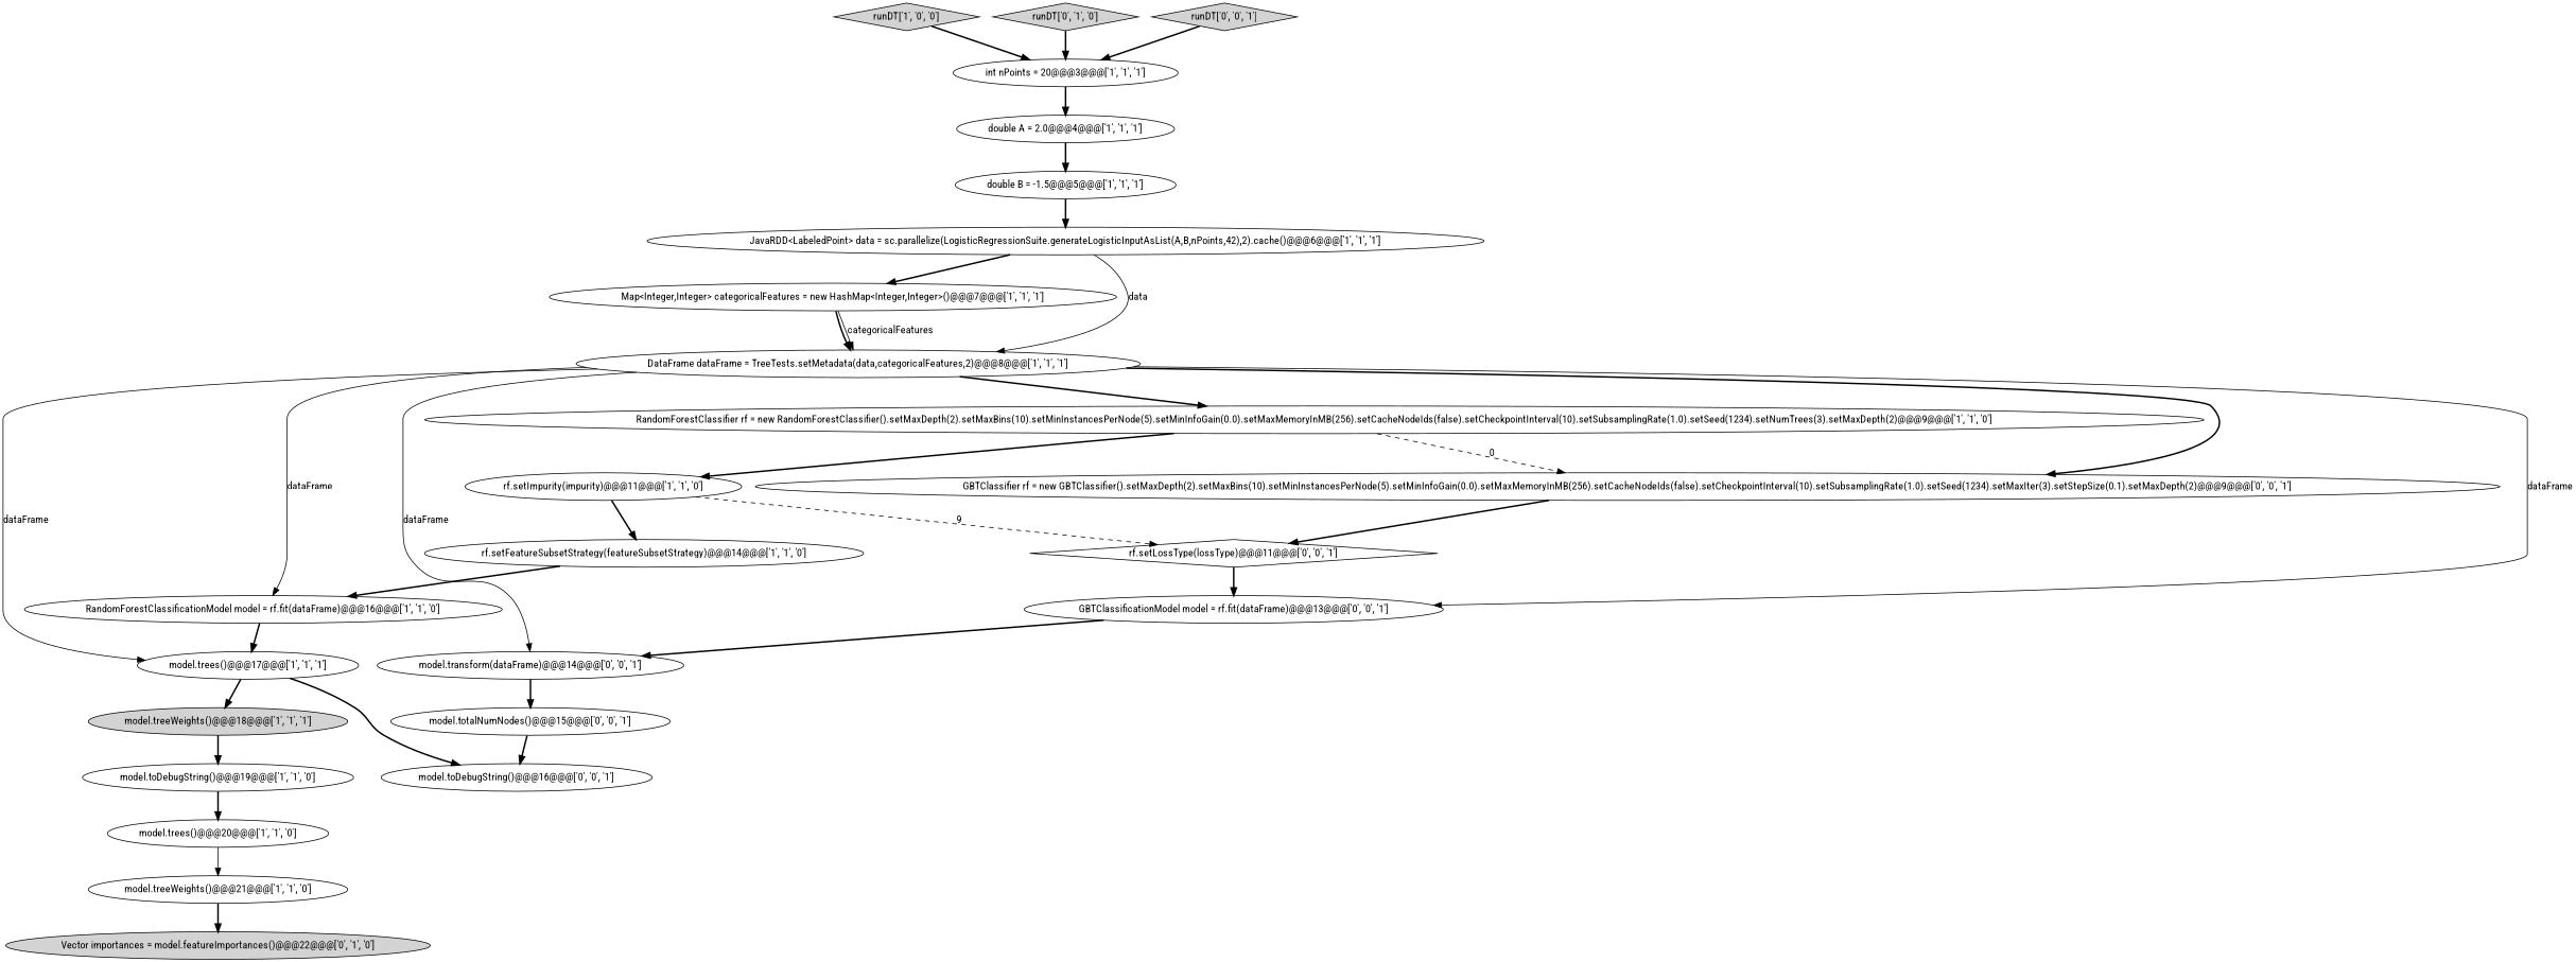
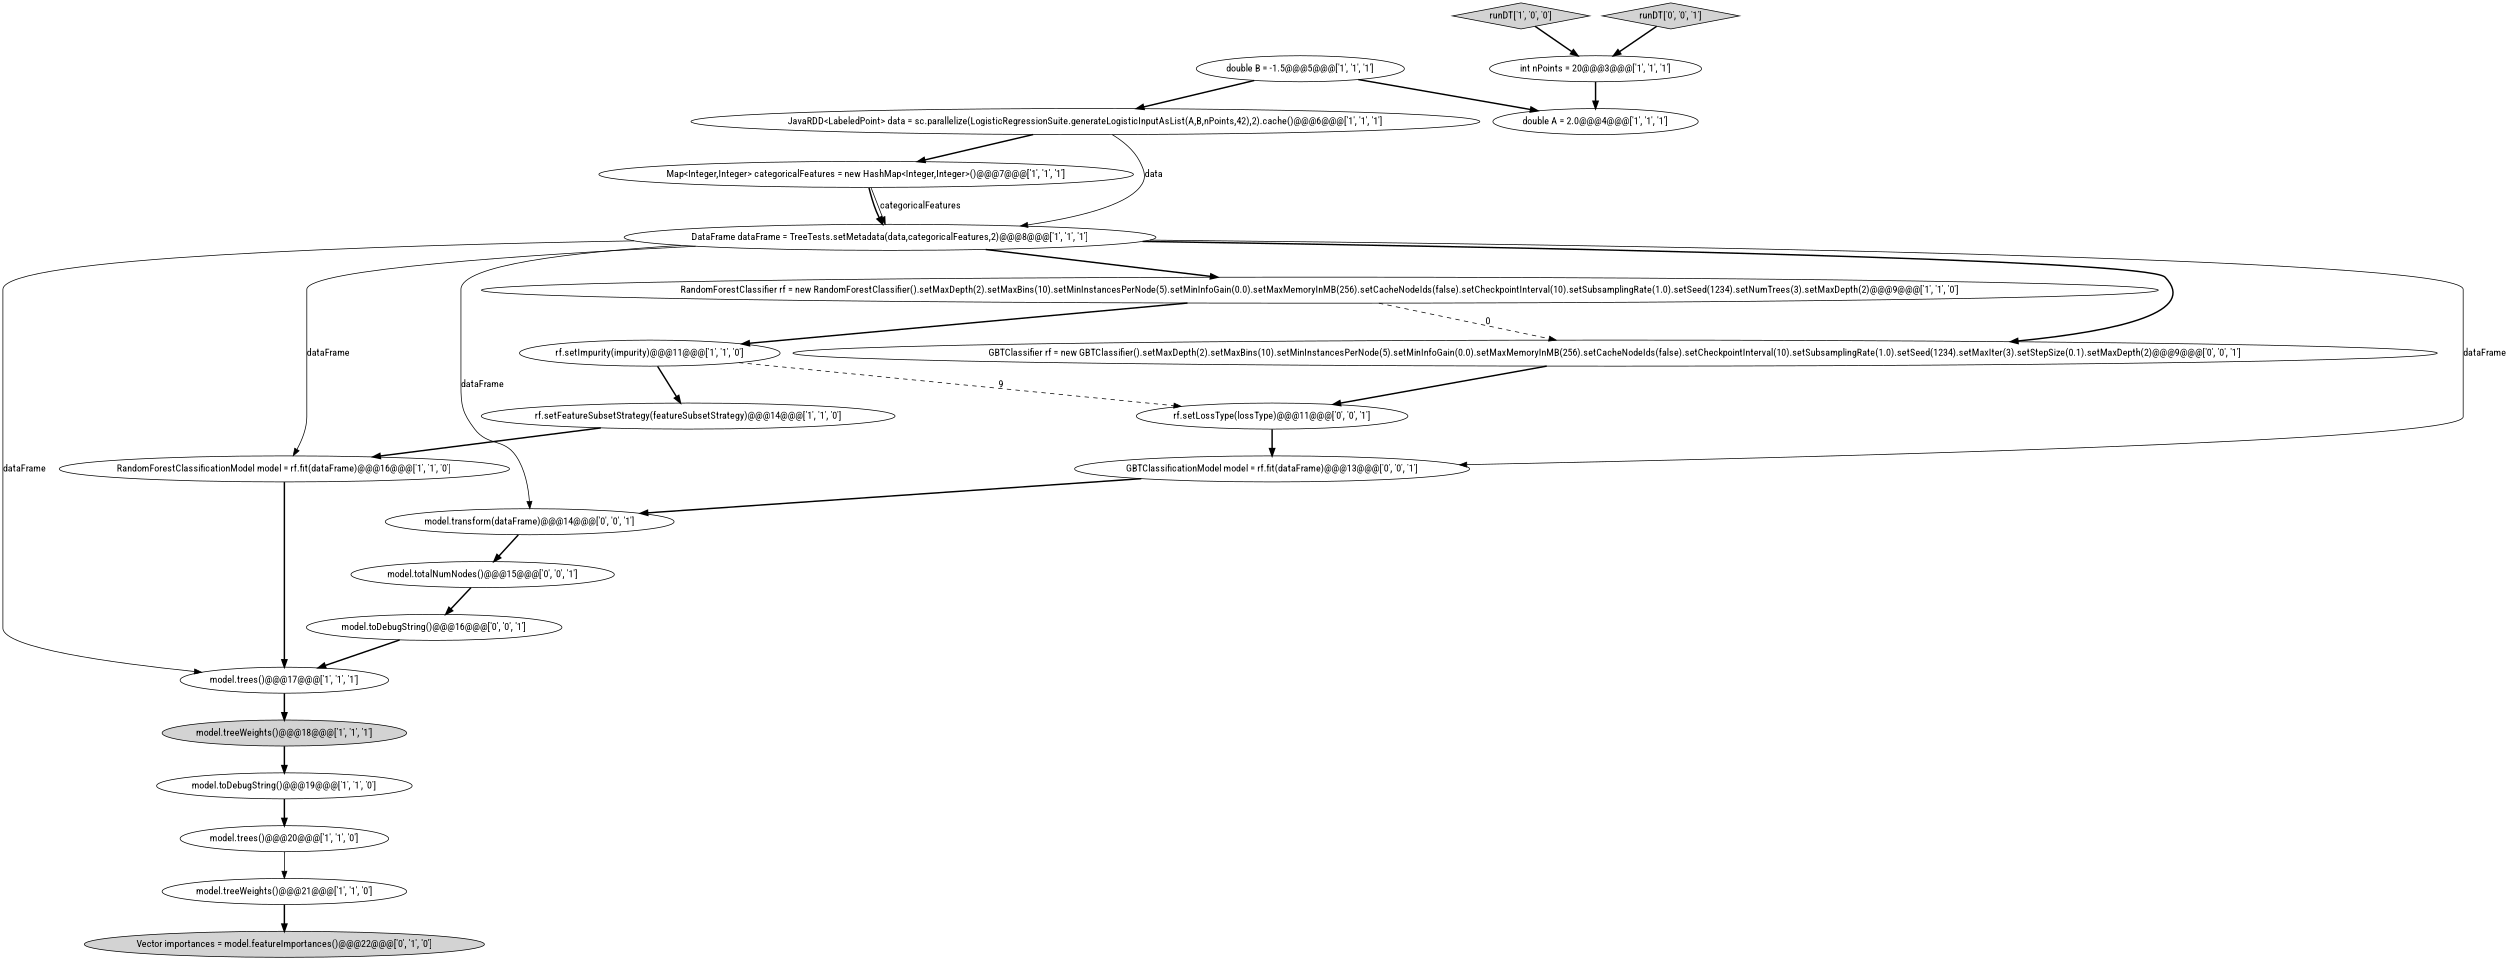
  digraph {
    fontname="Roboto Condensed"
    node [fillcolor=white fontname="Roboto Condensed" shape=ellipse style=filled]
    edge [fontname="Roboto Condensed" style=bold]
    n1 [label="model.treeWeights()@@@21@@@['1', '1', '0']"]
    n2 [fillcolor=lightgray label="Vector importances = model.featureImportances()@@@22@@@['0', '1', '0']"]
    n3 [fillcolor=lightgray label="model.treeWeights()@@@18@@@['1', '1', '1']"]
    n4 [label="model.toDebugString()@@@19@@@['1', '1', '0']"]
    n5 [label="model.trees()@@@20@@@['1', '1', '0']"]
    n6 [label="Map<Integer,Integer> categoricalFeatures = new HashMap<Integer,Integer>()@@@7@@@['1', '1', '1']"]
    n7 [label="DataFrame dataFrame = TreeTests.setMetadata(data,categoricalFeatures,2)@@@8@@@['1', '1', '1']"]
    n8 [label="GBTClassificationModel model = rf.fit(dataFrame)@@@13@@@['0', '0', '1']"]
    n9 [label="RandomForestClassifier rf = new RandomForestClassifier().setMaxDepth(2).setMaxBins(10).setMinInstancesPerNode(5).setMinInfoGain(0.0).setMaxMemoryInMB(256).setCacheNodeIds(false).setCheckpointInterval(10).setSubsamplingRate(1.0).setSeed(1234).setNumTrees(3).setMaxDepth(2)@@@9@@@['1', '1', '0']"]
    n10 [label="GBTClassifier rf = new GBTClassifier().setMaxDepth(2).setMaxBins(10).setMinInstancesPerNode(5).setMinInfoGain(0.0).setMaxMemoryInMB(256).setCacheNodeIds(false).setCheckpointInterval(10).setSubsamplingRate(1.0).setSeed(1234).setMaxIter(3).setStepSize(0.1).setMaxDepth(2)@@@9@@@['0', '0', '1']"]
    n11 [label="model.transform(dataFrame)@@@14@@@['0', '0', '1']"]
    n12 [label="model.trees()@@@17@@@['1', '1', '1']"]
    n13 [label="RandomForestClassificationModel model = rf.fit(dataFrame)@@@16@@@['1', '1', '0']"]
    n14 [label="JavaRDD<LabeledPoint> data = sc.parallelize(LogisticRegressionSuite.generateLogisticInputAsList(A,B,nPoints,42),2).cache()@@@6@@@['1', '1', '1']"]
    n15 [label="double B = -1.5@@@5@@@['1', '1', '1']"]
-   n16 [label="rf.setLossType(lossType)@@@11@@@['0', '0', '1']" shape=diamond]
+   n16 [label="rf.setLossType(lossType)@@@11@@@['0', '0', '1']"]
    n17 [fillcolor=lightgray label="runDT['1', '0', '0']" shape=diamond]
    n18 [label="int nPoints = 20@@@3@@@['1', '1', '1']"]
    n19 [label="double A = 2.0@@@4@@@['1', '1', '1']"]
    n20 [label="rf.setImpurity(impurity)@@@11@@@['1', '1', '0']"]
    n21 [label="rf.setFeatureSubsetStrategy(featureSubsetStrategy)@@@14@@@['1', '1', '0']"]
    n22 [label="model.totalNumNodes()@@@15@@@['0', '0', '1']"]
    n23 [label="model.toDebugString()@@@16@@@['0', '0', '1']"]
-   n24 [fillcolor=lightgray label="runDT['0', '1', '0']" shape=diamond]
    n25 [fillcolor=lightgray label="runDT['0', '0', '1']" shape=diamond]
    n1 -> n2
    n3 -> n4
    n4 -> n5
    n5 -> n1 [style=solid]
    n6 -> n7 [label=categoricalFeatures style=solid]
    n6 -> n7
    n7 -> n8 [label=dataFrame style=solid]
    n7 -> n9
    n7 -> n10
    n7 -> n11 [label=dataFrame style=solid]
    n7 -> n12 [label=dataFrame style=solid]
    n7 -> n13 [label=dataFrame style=solid]
    n8 -> n11
    n9 -> n10 [label=0 style=dashed]
    n9 -> n20
    n10 -> n16
    n11 -> n22
    n12 -> n3
    n13 -> n12
    n14 -> n6
    n14 -> n7 [label=data style=solid]
    n15 -> n14
    n16 -> n8
    n17 -> n18
    n18 -> n19
-   n19 -> n15
+   n15 -> n19
    n20 -> n16 [label=9 style=dashed]
    n20 -> n21
    n21 -> n13
    n22 -> n23
-   n12 -> n23
-   n24 -> n18
+   n23 -> n12
    n25 -> n18
  }
